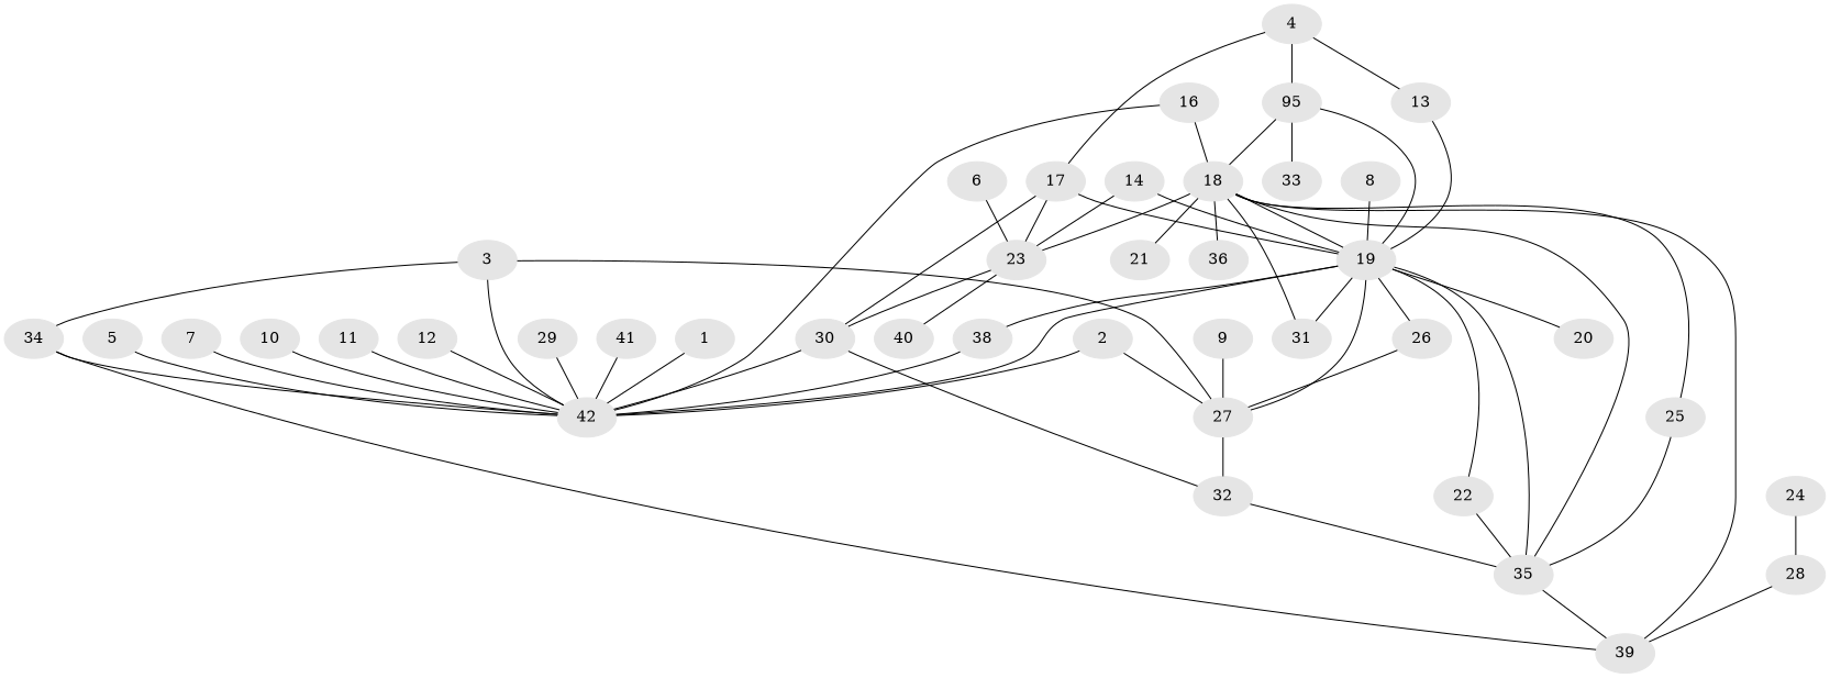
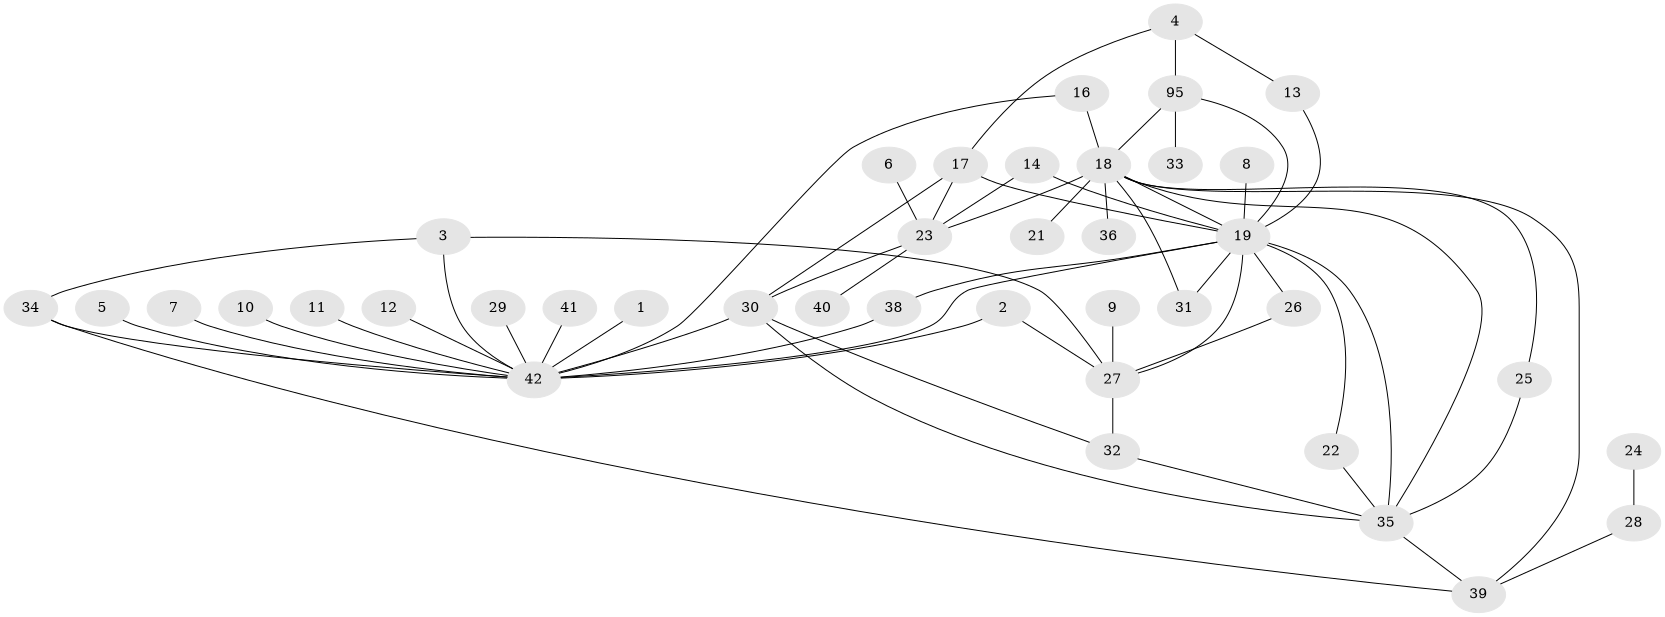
  graph {
    node [color=gray90 style=filled]
    edge [weight=1.0]
    1
    42
    2
    27
    32
    3
    34
    39
    n9 [label=95]
    4
    17
    13
    19
    18
    33
    23
    30
    31
    35
-   20
    22
    26
    38
    5
    6
    40
    7
    8
    9
    10
    11
    12
    14
    21
    25
    36
    16
    24
    28
    29
    41
    1 -- 42
    2 -- 42
    2 -- 27
    27 -- 32
    32 -- 35
    3 -- 42
    3 -- 27
    3 -- 34
    34 -- 42
    34 -- 39
    n9 -- 19
    n9 -- 18
    n9 -- 33
    4 -- n9
    4 -- 17
    4 -- 13
    17 -- 19
    17 -- 23
    17 -- 30
    13 -- 19
    19 -- 42
    19 -- 27
    19 -- 31
    19 -- 35
-   19 -- 20
    19 -- 22
    19 -- 26
    19 -- 38
    18 -- 39
    18 -- 19
    18 -- 23
    18 -- 31
    18 -- 35
    18 -- 21
    18 -- 25
    18 -- 36
    23 -- 30
    23 -- 40
    30 -- 42 [weight=2.0]
    30 -- 32
+   30 -- 35
    35 -- 39
    22 -- 35
    26 -- 27
    38 -- 42
    5 -- 42
    6 -- 23
    7 -- 42
    8 -- 19
    9 -- 27
    10 -- 42
    11 -- 42
    12 -- 42
    14 -- 19
    14 -- 23
    25 -- 35
    16 -- 42
    16 -- 18
    24 -- 28
    28 -- 39
    29 -- 42
    41 -- 42
  }
